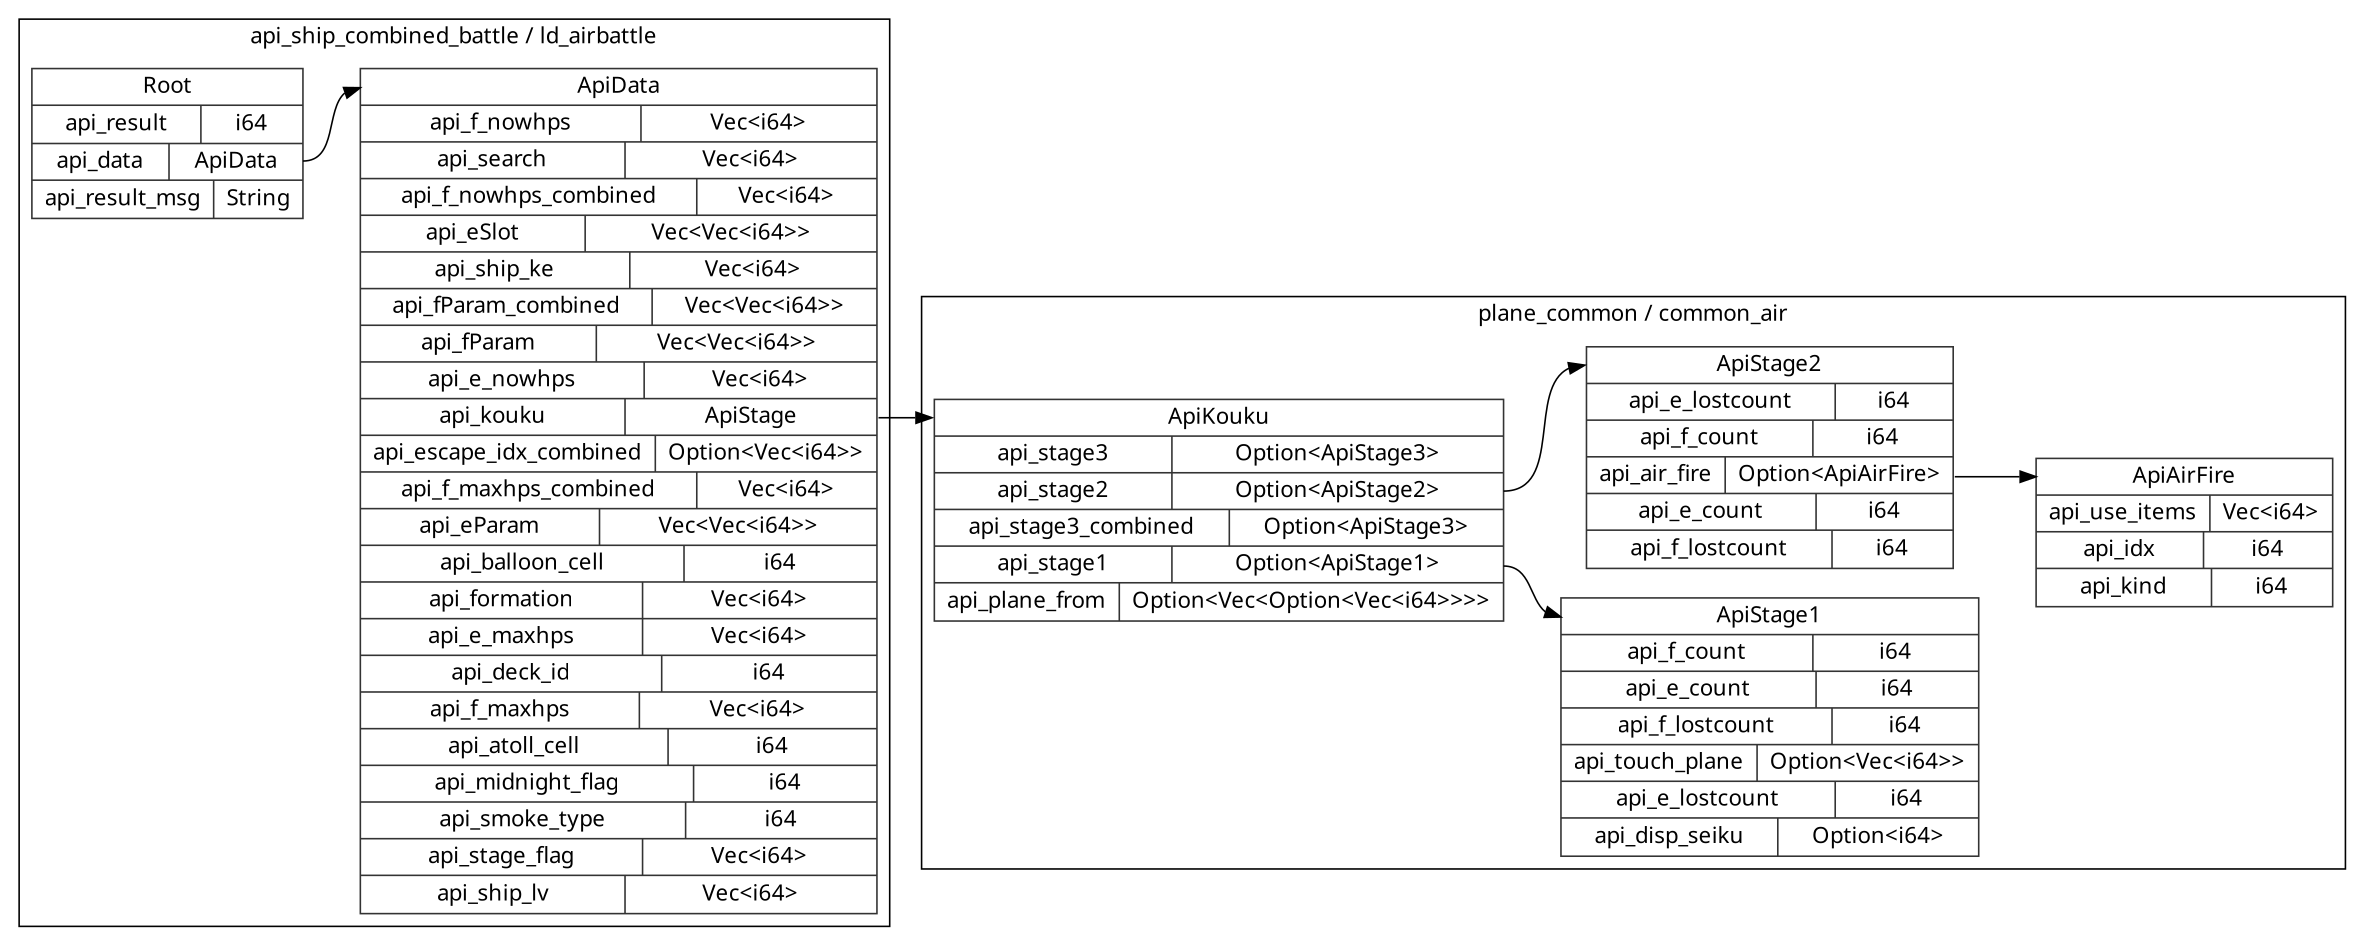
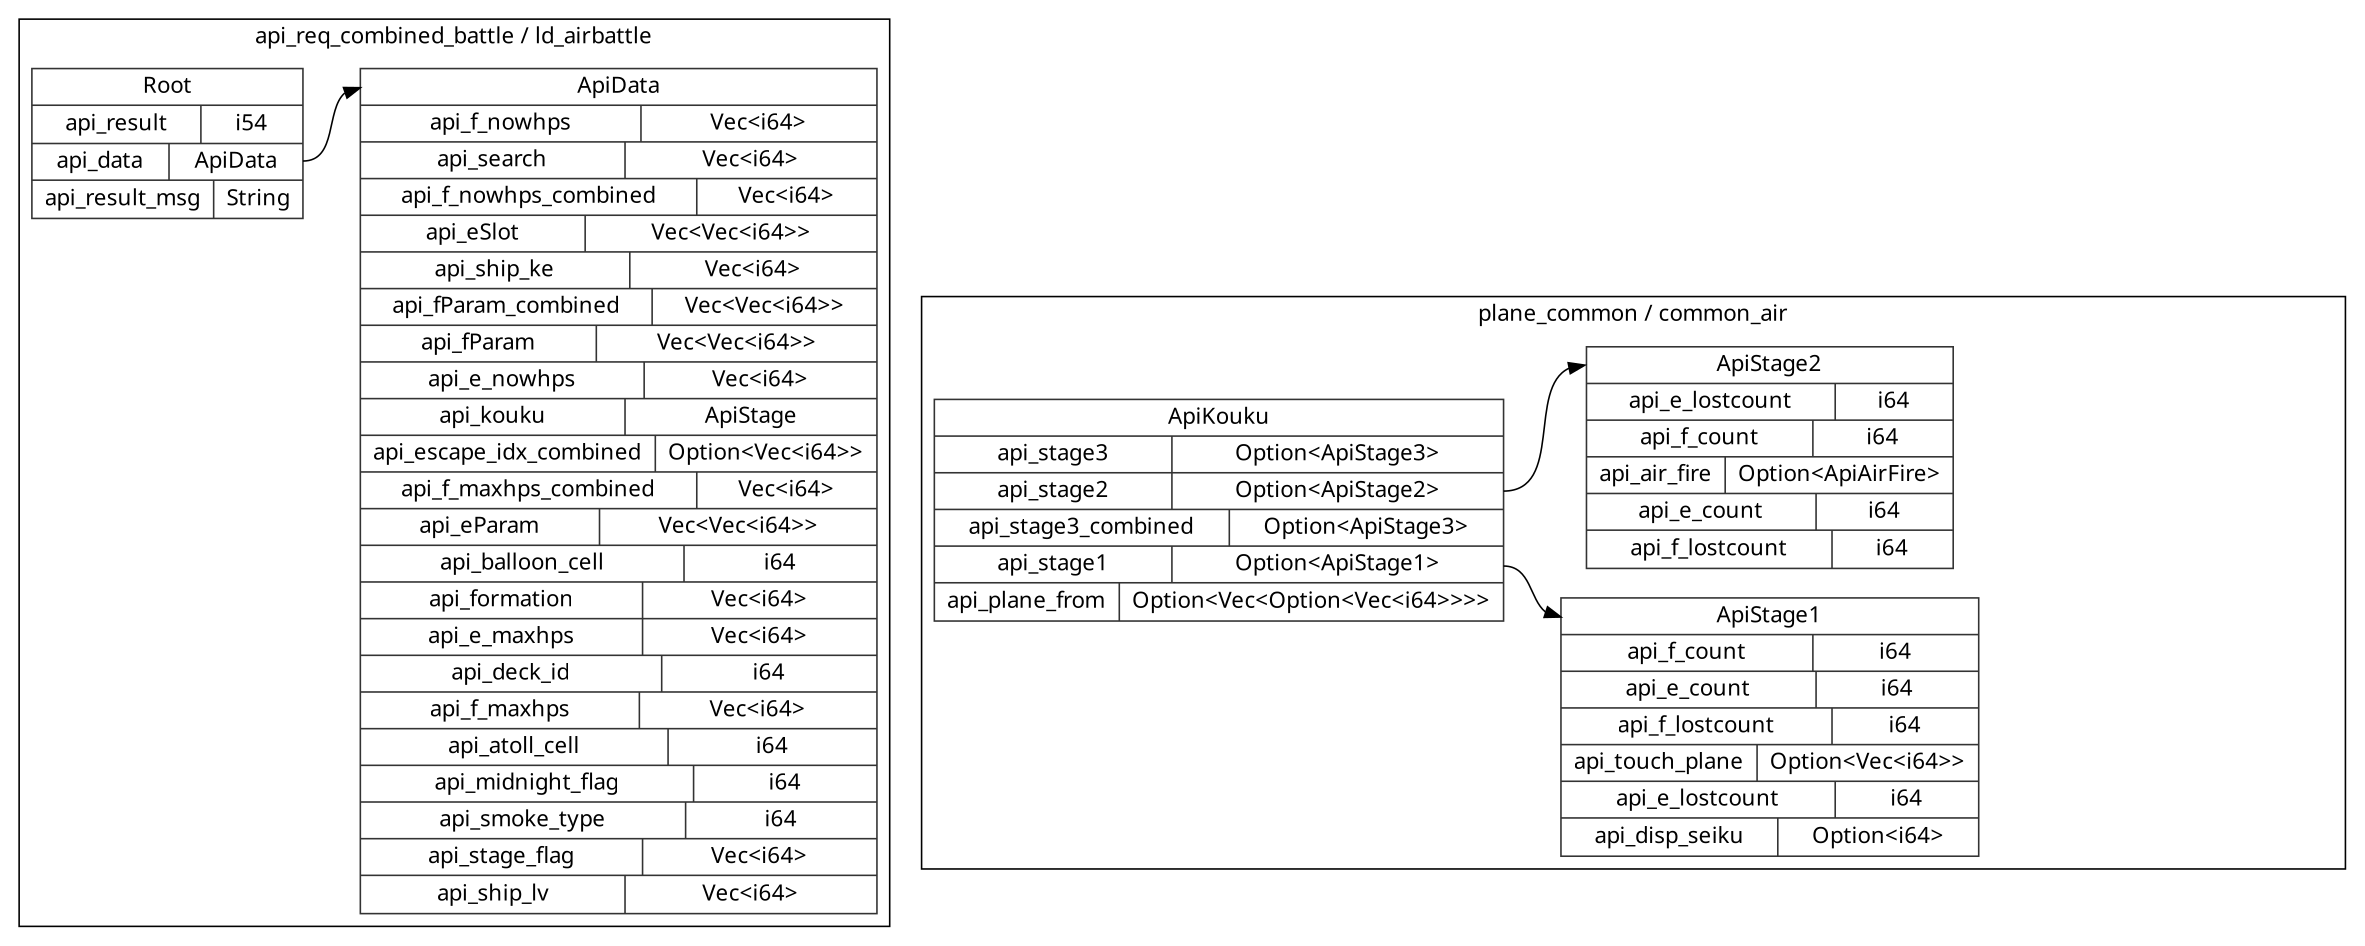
  digraph {
    fontname="Noto Sans"
    rankdir=LR
    node [color=gray20 fontname="Noto Sans" shape=record style=solid]
    edge [fontname="Noto Sans"]
    n1 [label="<ApiKouku> ApiKouku  | { api_stage3 | <api_stage3> Option\<ApiStage3\> } | { api_stage2 | <api_stage2> Option\<ApiStage2\> } | { api_stage3_combined | <api_stage3_combined> Option\<ApiStage3\> } | { api_stage1 | <api_stage1> Option\<ApiStage1\> } | { api_plane_from | <api_plane_from> Option\<Vec\<Option\<Vec\<i64\>\>\>\> }"]
    n2 [label="<ApiStage2> ApiStage2  | { api_e_lostcount | <api_e_lostcount> i64 } | { api_f_count | <api_f_count> i64 } | { api_air_fire | <api_air_fire> Option\<ApiAirFire\> } | { api_e_count | <api_e_count> i64 } | { api_f_lostcount | <api_f_lostcount> i64 }"]
    n3 [label="<ApiStage1> ApiStage1  | { api_f_count | <api_f_count> i64 } | { api_e_count | <api_e_count> i64 } | { api_f_lostcount | <api_f_lostcount> i64 } | { api_touch_plane | <api_touch_plane> Option\<Vec\<i64\>\> } | { api_e_lostcount | <api_e_lostcount> i64 } | { api_disp_seiku | <api_disp_seiku> Option\<i64\> }"]
-   n4 [label="<ApiAirFire> ApiAirFire  | { api_use_items | <api_use_items> Vec\<i64\> } | { api_idx | <api_idx> i64 } | { api_kind | <api_kind> i64 }"]
-   n5 [label="<Root> Root  | { api_result | <api_result> i64 } | { api_data | <api_data> ApiData } | { api_result_msg | <api_result_msg> String }"]
+   n5 [label="<Root> Root  | { api_result | <api_result> i54 } | { api_data | <api_data> ApiData } | { api_result_msg | <api_result_msg> String }"]
    n6 [label="<ApiData> ApiData  | { api_f_nowhps | <api_f_nowhps> Vec\<i64\> } | { api_search | <api_search> Vec\<i64\> } | { api_f_nowhps_combined | <api_f_nowhps_combined> Vec\<i64\> } | { api_eSlot | <api_eSlot> Vec\<Vec\<i64\>\> } | { api_ship_ke | <api_ship_ke> Vec\<i64\> } | { api_fParam_combined | <api_fParam_combined> Vec\<Vec\<i64\>\> } | { api_fParam | <api_fParam> Vec\<Vec\<i64\>\> } | { api_e_nowhps | <api_e_nowhps> Vec\<i64\> } | { api_kouku | <api_kouku> ApiStage } | { api_escape_idx_combined | <api_escape_idx_combined> Option\<Vec\<i64\>\> } | { api_f_maxhps_combined | <api_f_maxhps_combined> Vec\<i64\> } | { api_eParam | <api_eParam> Vec\<Vec\<i64\>\> } | { api_balloon_cell | <api_balloon_cell> i64 } | { api_formation | <api_formation> Vec\<i64\> } | { api_e_maxhps | <api_e_maxhps> Vec\<i64\> } | { api_deck_id | <api_deck_id> i64 } | { api_f_maxhps | <api_f_maxhps> Vec\<i64\> } | { api_atoll_cell | <api_atoll_cell> i64 } | { api_midnight_flag | <api_midnight_flag> i64 } | { api_smoke_type | <api_smoke_type> i64 } | { api_stage_flag | <api_stage_flag> Vec\<i64\> } | { api_ship_lv | <api_ship_lv> Vec\<i64\> }"]
    subgraph cluster_1 {
      label="plane_common / common_air"
      n1
      n2
      n3
-     n4
    }
    subgraph cluster_2 {
-     label="api_ship_combined_battle / ld_airbattle"
+     label="api_req_combined_battle / ld_airbattle"
      n5
      n6
    }
    n1 -> n2 [headport="ApiStage2:w" tailport="api_stage2:e"]
    n1 -> n3 [headport="ApiStage1:w" tailport="api_stage1:e"]
-   n2 -> n4 [headport="ApiAirFire:w" tailport="api_air_fire:e"]
    n5 -> n6 [headport="ApiData:w" tailport="api_data:e"]
-   n6 -> n1 [headport="ApiKouku:w" tailport="api_kouku:e"]
  }
